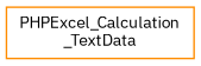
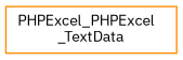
  digraph {
    rankdir=LR
    fontname="IBM Plex Sans"
-   n1 [color=darkorange fillcolor=white fontname="IBM Plex Sans" fontsize=10 height=0.2 label="PHPExcel_Calculation\l_TextData" shape=record style=filled width=0.4]
+   n1 [color=darkorange fillcolor=white fontname="IBM Plex Sans" fontsize=10 height=0.2 label="PHPExcel_PHPExcel\l_TextData" shape=record style=filled width=0.4]
  }
